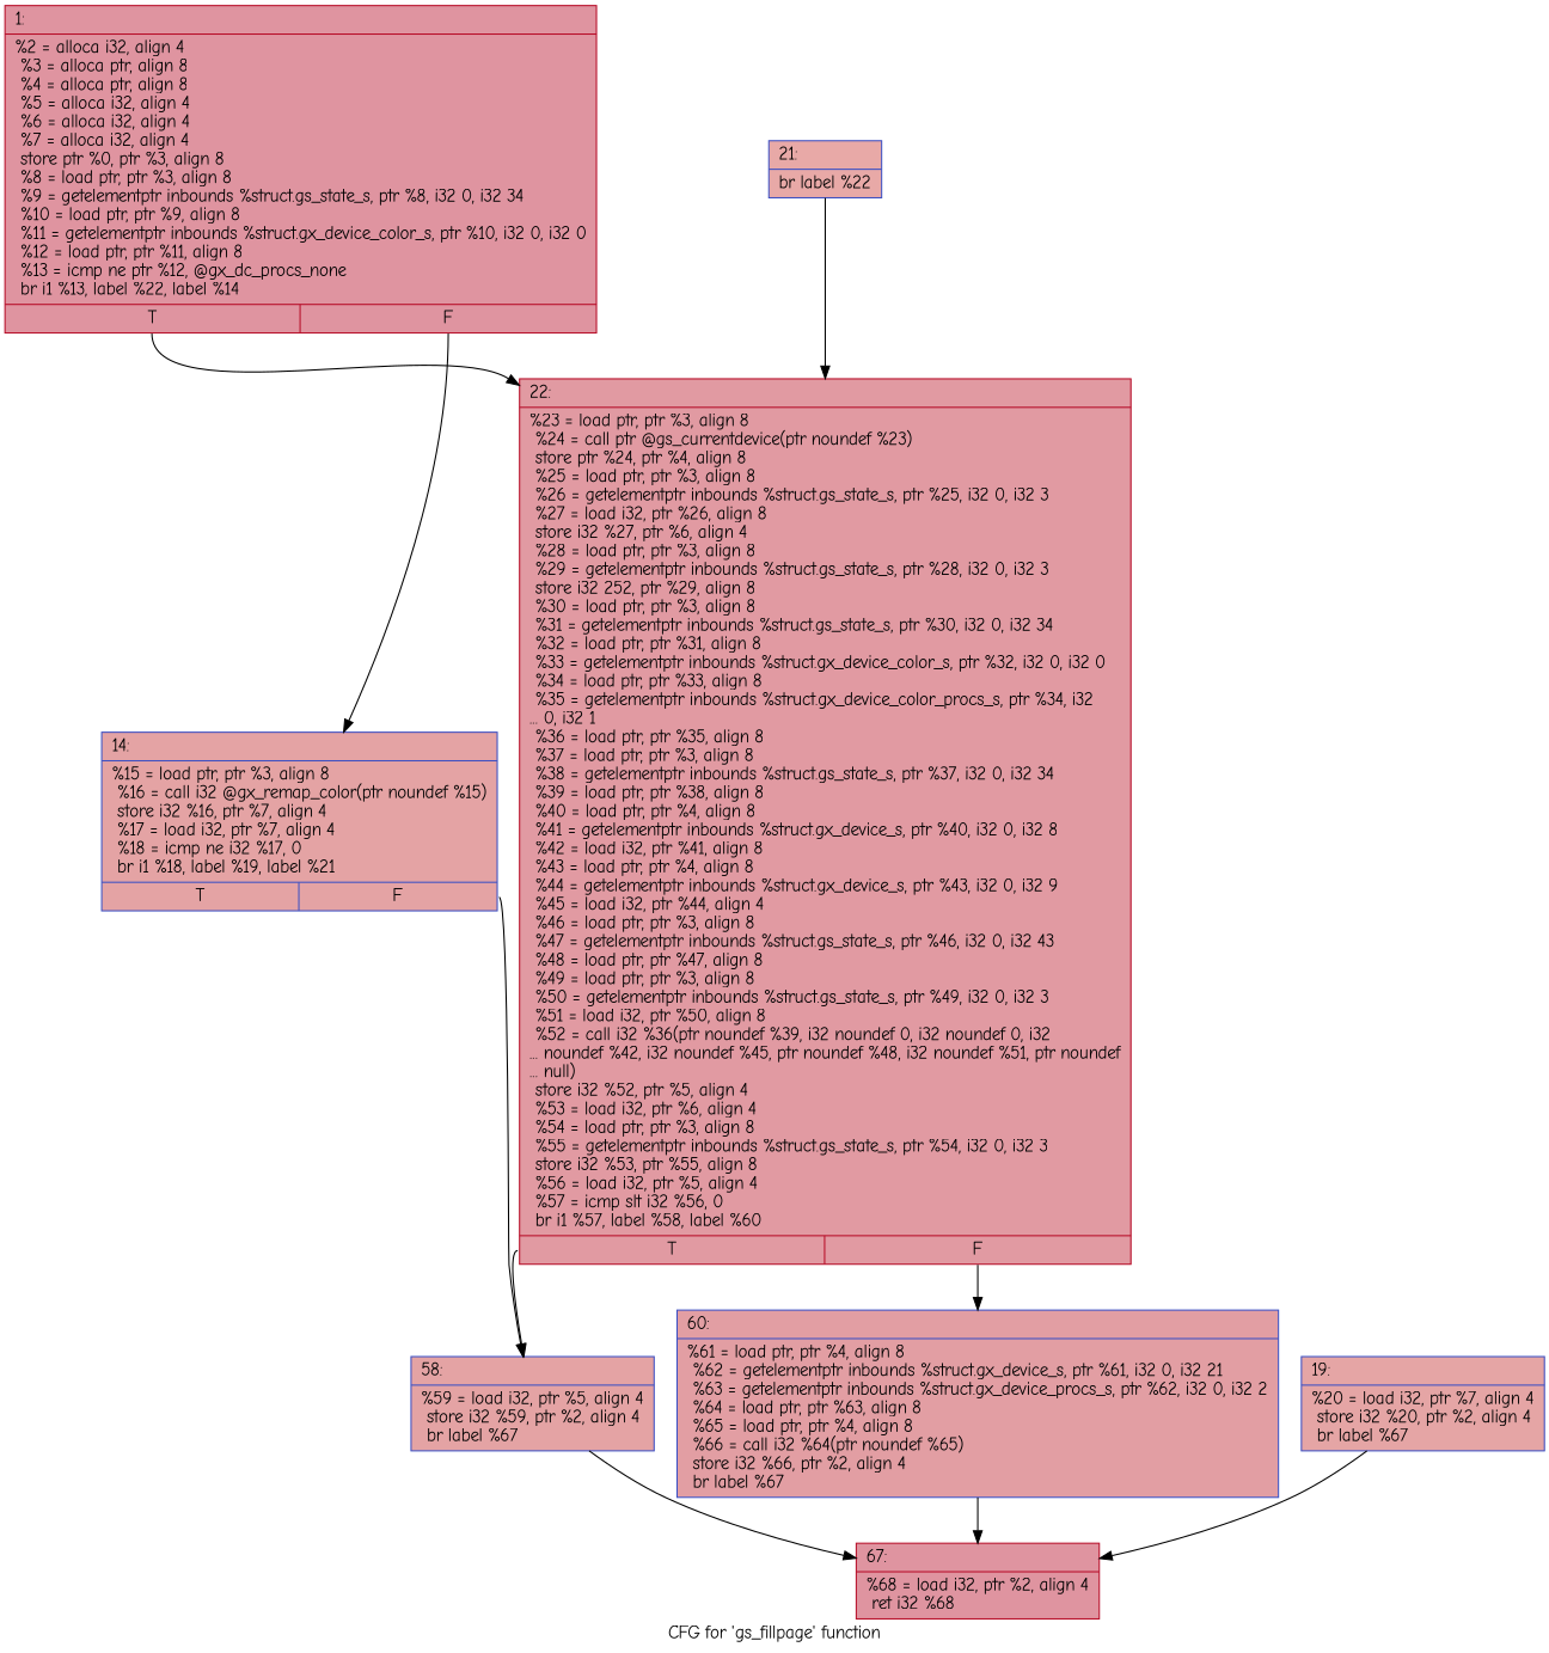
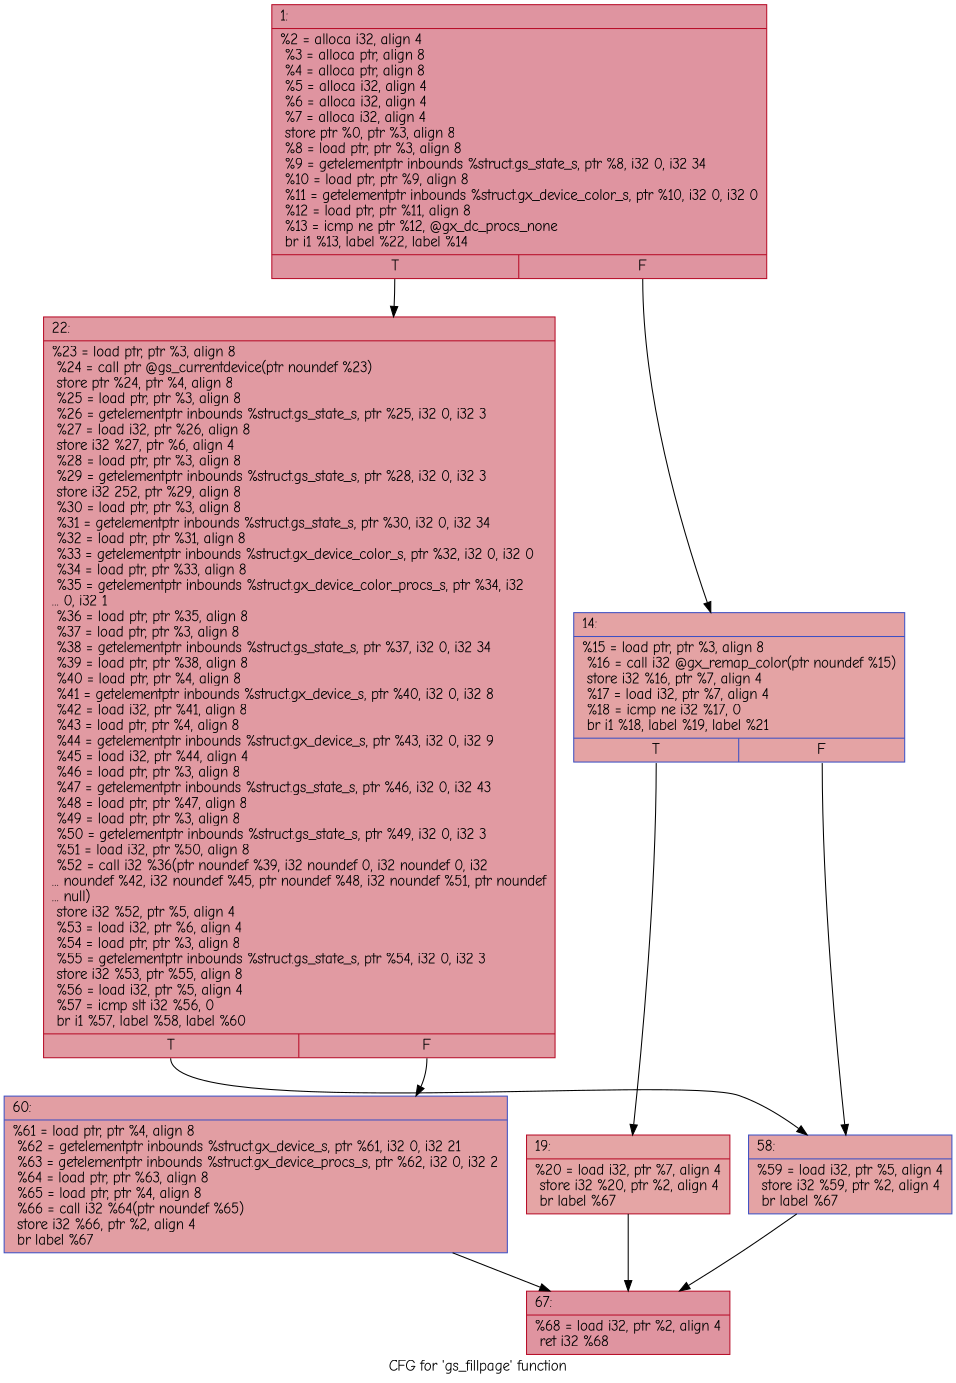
  digraph {
    fontname="Comic Neue"
    label="CFG for 'gs_fillpage' function"
    node [color="#3d50c3ff" fillcolor="#b70d2870" fontname="Comic Neue" shape=record style=filled]
    edge [fontname="Comic Neue"]
    n1 [color="#b70d28ff" label="{1:\l|  %2 = alloca i32, align 4\l  %3 = alloca ptr, align 8\l  %4 = alloca ptr, align 8\l  %5 = alloca i32, align 4\l  %6 = alloca i32, align 4\l  %7 = alloca i32, align 4\l  store ptr %0, ptr %3, align 8\l  %8 = load ptr, ptr %3, align 8\l  %9 = getelementptr inbounds %struct.gs_state_s, ptr %8, i32 0, i32 34\l  %10 = load ptr, ptr %9, align 8\l  %11 = getelementptr inbounds %struct.gx_device_color_s, ptr %10, i32 0, i32 0\l  %12 = load ptr, ptr %11, align 8\l  %13 = icmp ne ptr %12, @gx_dc_procs_none\l  br i1 %13, label %22, label %14\l|{<s0>T|<s1>F}}"]
    n2 [color="#b70d28ff" fillcolor="#bb1b2c70" label="{22:\l|  %23 = load ptr, ptr %3, align 8\l  %24 = call ptr @gs_currentdevice(ptr noundef %23)\l  store ptr %24, ptr %4, align 8\l  %25 = load ptr, ptr %3, align 8\l  %26 = getelementptr inbounds %struct.gs_state_s, ptr %25, i32 0, i32 3\l  %27 = load i32, ptr %26, align 8\l  store i32 %27, ptr %6, align 4\l  %28 = load ptr, ptr %3, align 8\l  %29 = getelementptr inbounds %struct.gs_state_s, ptr %28, i32 0, i32 3\l  store i32 252, ptr %29, align 8\l  %30 = load ptr, ptr %3, align 8\l  %31 = getelementptr inbounds %struct.gs_state_s, ptr %30, i32 0, i32 34\l  %32 = load ptr, ptr %31, align 8\l  %33 = getelementptr inbounds %struct.gx_device_color_s, ptr %32, i32 0, i32 0\l  %34 = load ptr, ptr %33, align 8\l  %35 = getelementptr inbounds %struct.gx_device_color_procs_s, ptr %34, i32\l... 0, i32 1\l  %36 = load ptr, ptr %35, align 8\l  %37 = load ptr, ptr %3, align 8\l  %38 = getelementptr inbounds %struct.gs_state_s, ptr %37, i32 0, i32 34\l  %39 = load ptr, ptr %38, align 8\l  %40 = load ptr, ptr %4, align 8\l  %41 = getelementptr inbounds %struct.gx_device_s, ptr %40, i32 0, i32 8\l  %42 = load i32, ptr %41, align 8\l  %43 = load ptr, ptr %4, align 8\l  %44 = getelementptr inbounds %struct.gx_device_s, ptr %43, i32 0, i32 9\l  %45 = load i32, ptr %44, align 4\l  %46 = load ptr, ptr %3, align 8\l  %47 = getelementptr inbounds %struct.gs_state_s, ptr %46, i32 0, i32 43\l  %48 = load ptr, ptr %47, align 8\l  %49 = load ptr, ptr %3, align 8\l  %50 = getelementptr inbounds %struct.gs_state_s, ptr %49, i32 0, i32 3\l  %51 = load i32, ptr %50, align 8\l  %52 = call i32 %36(ptr noundef %39, i32 noundef 0, i32 noundef 0, i32\l... noundef %42, i32 noundef %45, ptr noundef %48, i32 noundef %51, ptr noundef\l... null)\l  store i32 %52, ptr %5, align 4\l  %53 = load i32, ptr %6, align 4\l  %54 = load ptr, ptr %3, align 8\l  %55 = getelementptr inbounds %struct.gs_state_s, ptr %54, i32 0, i32 3\l  store i32 %53, ptr %55, align 8\l  %56 = load i32, ptr %5, align 4\l  %57 = icmp slt i32 %56, 0\l  br i1 %57, label %58, label %60\l|{<s0>T|<s1>F}}"]
    n3 [fillcolor="#c32e3170" label="{14:\l|  %15 = load ptr, ptr %3, align 8\l  %16 = call i32 @gx_remap_color(ptr noundef %15)\l  store i32 %16, ptr %7, align 4\l  %17 = load i32, ptr %7, align 4\l  %18 = icmp ne i32 %17, 0\l  br i1 %18, label %19, label %21\l|{<s0>T|<s1>F}}"]
    n4 [fillcolor="#c32e3170" label="{58:\l|  %59 = load i32, ptr %5, align 4\l  store i32 %59, ptr %2, align 4\l  br label %67\l}"]
    n5 [fillcolor="#be242e70" label="{60:\l|  %61 = load ptr, ptr %4, align 8\l  %62 = getelementptr inbounds %struct.gx_device_s, ptr %61, i32 0, i32 21\l  %63 = getelementptr inbounds %struct.gx_device_procs_s, ptr %62, i32 0, i32 2\l  %64 = load ptr, ptr %63, align 8\l  %65 = load ptr, ptr %4, align 8\l  %66 = call i32 %64(ptr noundef %65)\l  store i32 %66, ptr %2, align 4\l  br label %67\l}"]
-   n6 [fillcolor="#c5333470" label="{19:\l|  %20 = load i32, ptr %7, align 4\l  store i32 %20, ptr %2, align 4\l  br label %67\l}"]
+   n6 [color="#b70d28ff" fillcolor="#c5333470" label="{19:\l|  %20 = load i32, ptr %7, align 4\l  store i32 %20, ptr %2, align 4\l  br label %67\l}"]
    n7 [color="#b70d28ff" label="{67:\l|  %68 = load i32, ptr %2, align 4\l  ret i32 %68\l}"]
-   n8 [fillcolor="#ca3b3770" label="{21:\l|  br label %22\l}"]
    n1 -> n2 [tailport=s0]
    n1 -> n3 [tailport=s1]
    n2 -> n4 [tailport=s0]
    n2 -> n5 [tailport=s1]
    n3 -> n4 [tailport=s1]
+   n3 -> n6 [tailport=s0]
    n4 -> n7
    n5 -> n7
    n6 -> n7
-   n8 -> n2
  }
